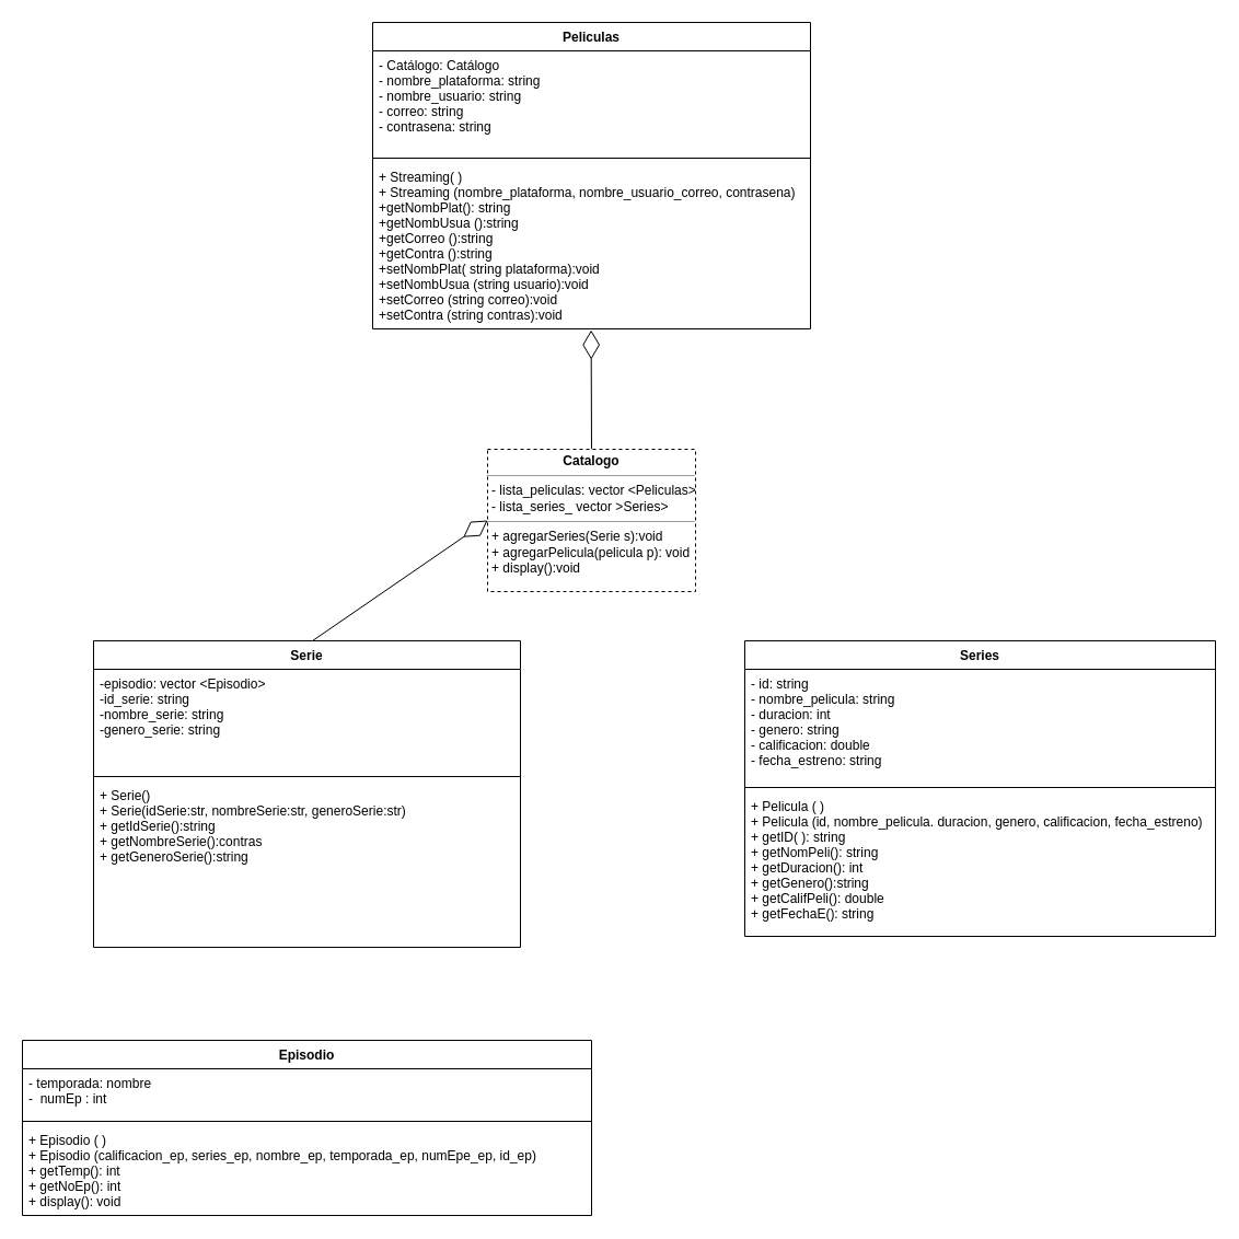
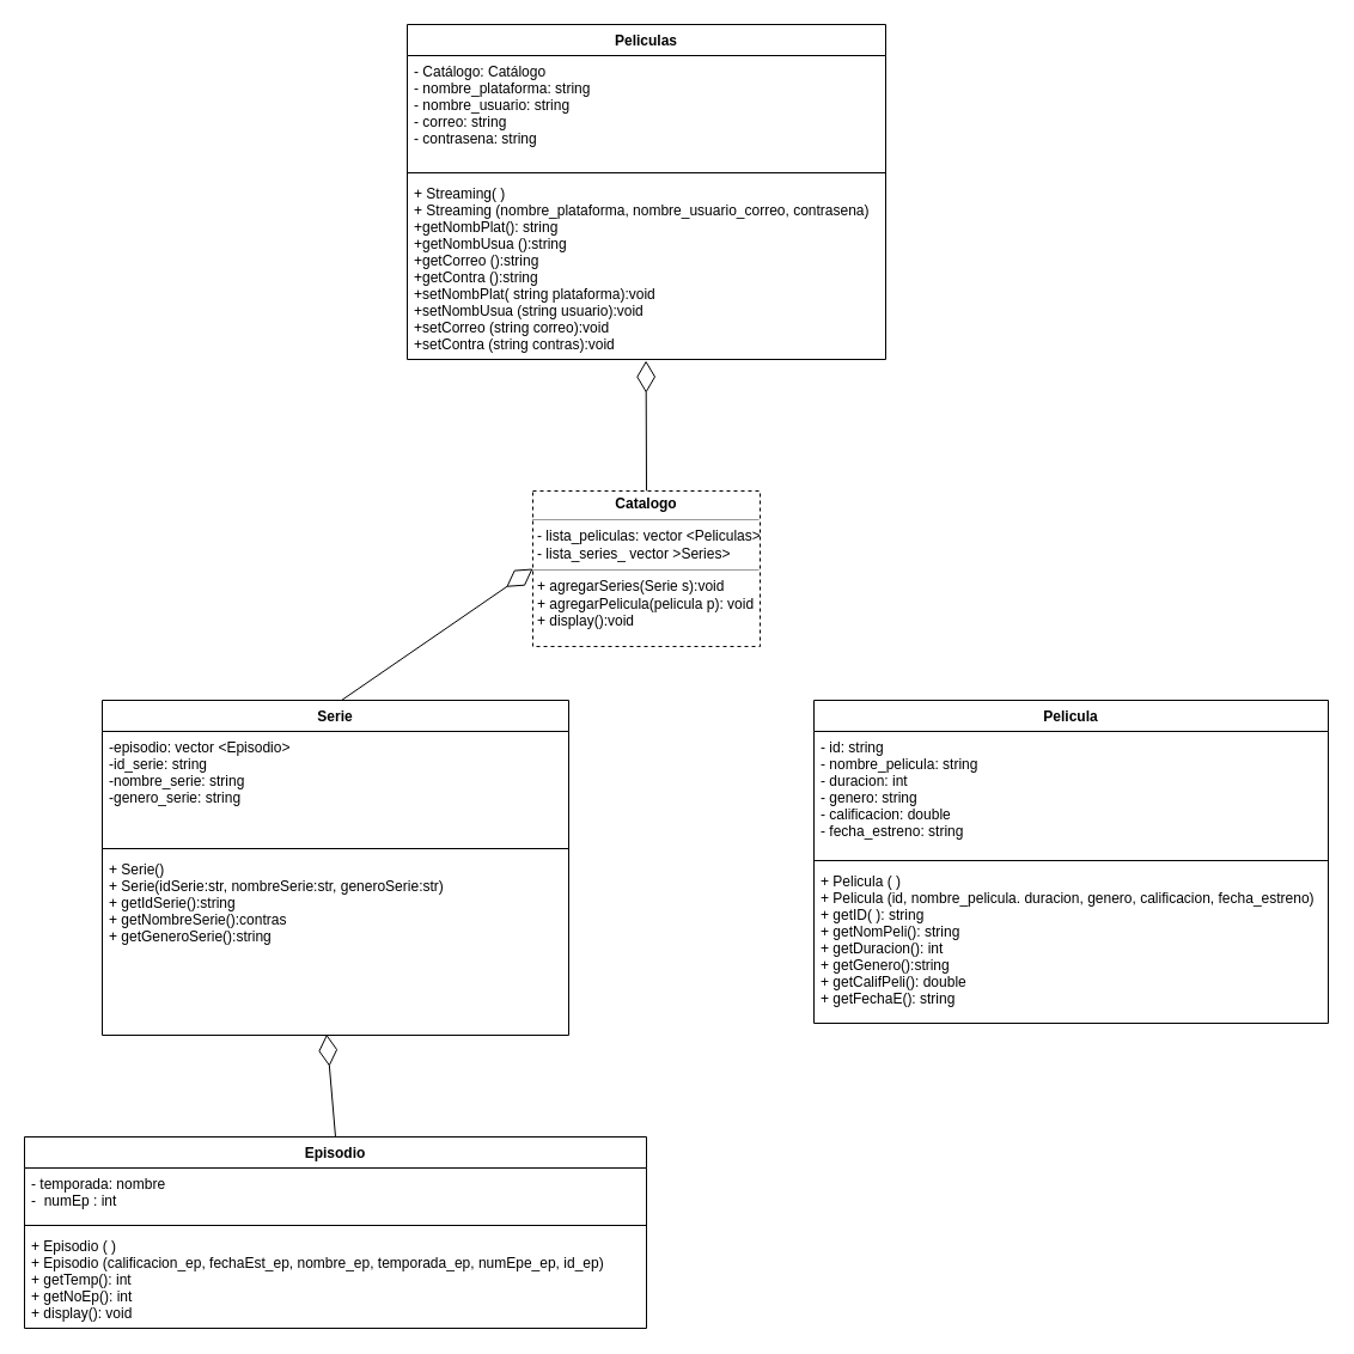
  <mxCell id="0" />
  <mxCell id="1" parent="0" />
- <mxCell id="2" value="Series" style="swimlane;fontStyle=1;align=center;verticalAlign=top;childLayout=stackLayout;horizontal=1;startSize=26;horizontalStack=0;resizeParent=1;resizeParentMax=0;resizeLast=0;collapsible=1;marginBottom=0;" parent="1" vertex="1"><mxGeometry x="680" y="585" width="430" height="270" as="geometry" /></mxCell>
+ <mxCell id="2" value="Pelicula" style="swimlane;fontStyle=1;align=center;verticalAlign=top;childLayout=stackLayout;horizontal=1;startSize=26;horizontalStack=0;resizeParent=1;resizeParentMax=0;resizeLast=0;collapsible=1;marginBottom=0;" parent="1" vertex="1"><mxGeometry x="680" y="585" width="430" height="270" as="geometry" /></mxCell>
  <mxCell id="3" value="- id: string&#10;- nombre_pelicula: string&#10;- duracion: int &#10;- genero: string&#10;- calificacion: double&#10;- fecha_estreno: string" style="text;strokeColor=none;fillColor=none;align=left;verticalAlign=top;spacingLeft=4;spacingRight=4;overflow=hidden;rotatable=0;points=[[0,0.5],[1,0.5]];portConstraint=eastwest;" parent="2" vertex="1"><mxGeometry y="26" width="430" height="104" as="geometry" /></mxCell>
  <mxCell id="4" value="" style="line;strokeWidth=1;fillColor=none;align=left;verticalAlign=middle;spacingTop=-1;spacingLeft=3;spacingRight=3;rotatable=0;labelPosition=right;points=[];portConstraint=eastwest;" parent="2" vertex="1"><mxGeometry y="130" width="430" height="8" as="geometry" /></mxCell>
  <mxCell id="5" value="+ Pelicula ( )&#10;+ Pelicula (id, nombre_pelicula. duracion, genero, calificacion, fecha_estreno)&#10;+ getID( ): string&#10;+ getNomPeli(): string&#10;+ getDuracion(): int&#10;+ getGenero():string&#10;+ getCalifPeli(): double&#10;+ getFechaE(): string&#10;" style="text;strokeColor=none;fillColor=none;align=left;verticalAlign=top;spacingLeft=4;spacingRight=4;overflow=hidden;rotatable=0;points=[[0,0.5],[1,0.5]];portConstraint=eastwest;" parent="2" vertex="1"><mxGeometry y="138" width="430" height="132" as="geometry" /></mxCell>
  <mxCell id="6" value="Serie" style="swimlane;fontStyle=1;align=center;verticalAlign=top;childLayout=stackLayout;horizontal=1;startSize=26;horizontalStack=0;resizeParent=1;resizeParentMax=0;resizeLast=0;collapsible=1;marginBottom=0;" parent="1" vertex="1"><mxGeometry x="85" y="585" width="390" height="280" as="geometry" /></mxCell>
  <mxCell id="7" value="-episodio: vector &lt;Episodio&gt;&#10;-id_serie: string&#10;-nombre_serie: string&#10;-genero_serie: string" style="text;strokeColor=none;fillColor=none;align=left;verticalAlign=top;spacingLeft=4;spacingRight=4;overflow=hidden;rotatable=0;points=[[0,0.5],[1,0.5]];portConstraint=eastwest;" parent="6" vertex="1"><mxGeometry y="26" width="390" height="94" as="geometry" /></mxCell>
  <mxCell id="8" value="" style="line;strokeWidth=1;fillColor=none;align=left;verticalAlign=middle;spacingTop=-1;spacingLeft=3;spacingRight=3;rotatable=0;labelPosition=right;points=[];portConstraint=eastwest;" parent="6" vertex="1"><mxGeometry y="120" width="390" height="8" as="geometry" /></mxCell>
  <mxCell id="9" value="+ Serie()&#10;+ Serie(idSerie:str, nombreSerie:str, generoSerie:str)&#10;+ getIdSerie():string&#10;+ getNombreSerie():contras&#10;+ getGeneroSerie():string&#10;&#10;" style="text;strokeColor=none;fillColor=none;align=left;verticalAlign=top;spacingLeft=4;spacingRight=4;overflow=hidden;rotatable=0;points=[[0,0.5],[1,0.5]];portConstraint=eastwest;" parent="6" vertex="1"><mxGeometry y="128" width="390" height="152" as="geometry" /></mxCell>
  <mxCell id="10" value="Peliculas" style="swimlane;fontStyle=1;align=center;verticalAlign=top;childLayout=stackLayout;horizontal=1;startSize=26;horizontalStack=0;resizeParent=1;resizeParentMax=0;resizeLast=0;collapsible=1;marginBottom=0;" parent="1" vertex="1"><mxGeometry x="340" width="400" height="280" as="geometry" y="20" /></mxCell>
  <mxCell id="11" value="- Catálogo: Catálogo&#10;- nombre_plataforma: string&#10;- nombre_usuario: string&#10;- correo: string&#10;- contrasena: string " style="text;strokeColor=none;fillColor=none;align=left;verticalAlign=top;spacingLeft=4;spacingRight=4;overflow=hidden;rotatable=0;points=[[0,0.5],[1,0.5]];portConstraint=eastwest;" parent="10" vertex="1"><mxGeometry y="26" width="400" height="94" as="geometry" /></mxCell>
  <mxCell id="12" value="" style="line;strokeWidth=1;fillColor=none;align=left;verticalAlign=middle;spacingTop=-1;spacingLeft=3;spacingRight=3;rotatable=0;labelPosition=right;points=[];portConstraint=eastwest;" parent="10" vertex="1"><mxGeometry y="120" width="400" height="8" as="geometry" /></mxCell>
  <mxCell id="13" value="+ Streaming( )&#10;+ Streaming (nombre_plataforma, nombre_usuario_correo, contrasena)&#10;+getNombPlat(): string&#10;+getNombUsua ():string&#10;+getCorreo ():string&#10;+getContra ():string&#10;+setNombPlat( string plataforma):void&#10;+setNombUsua (string usuario):void&#10;+setCorreo (string correo):void&#10;+setContra (string contras):void" style="text;strokeColor=none;fillColor=none;align=left;verticalAlign=top;spacingLeft=4;spacingRight=4;overflow=hidden;rotatable=0;points=[[0,0.5],[1,0.5]];portConstraint=eastwest;" parent="10" vertex="1"><mxGeometry y="128" width="400" height="152" as="geometry" /></mxCell>
  <mxCell id="14" value="" style="endArrow=diamondThin;endFill=0;endSize=24;html=1;entryX=0;entryY=0.5;entryDx=0;entryDy=0;" parent="1" edge="1" target="17"><mxGeometry width="160" relative="1" as="geometry"><mxPoint x="285" y="585" as="sourcePoint" /><mxPoint x="445" y="465" as="targetPoint" /></mxGeometry></mxCell>
+ <mxCell id="15" value="" style="endArrow=diamondThin;endFill=0;endSize=24;html=1;entryX=0.481;entryY=0.995;entryDx=0;entryDy=0;entryPerimeter=0;exitX=0.5;exitY=0;exitDx=0;exitDy=0;" parent="1" source="18" target="9" edge="1"><mxGeometry width="160" relative="1" as="geometry"><mxPoint x="270" y="950" as="sourcePoint" /><mxPoint x="410" y="900" as="targetPoint" /></mxGeometry></mxCell>
  <mxCell id="16" value="" style="endArrow=diamondThin;endFill=0;endSize=24;html=1;exitX=0.5;exitY=0;exitDx=0;exitDy=0;entryX=0.499;entryY=1.007;entryDx=0;entryDy=0;entryPerimeter=0;" parent="1" target="13" edge="1" source="17"><mxGeometry width="160" relative="1" as="geometry"><mxPoint x="540" y="400" as="sourcePoint" /><mxPoint x="550" y="300" as="targetPoint" /></mxGeometry></mxCell>
  <mxCell id="17" value="&lt;p style=&quot;margin: 0px ; margin-top: 4px ; text-align: center&quot;&gt;&lt;b&gt;Catalogo&lt;/b&gt;&lt;/p&gt;&lt;hr size=&quot;1&quot;&gt;&lt;p style=&quot;margin: 0px ; margin-left: 4px&quot;&gt;- lista_peliculas: vector &amp;lt;Peliculas&amp;gt;&lt;/p&gt;&lt;p style=&quot;margin: 0px ; margin-left: 4px&quot;&gt;- lista_series_ vector &amp;gt;Series&amp;gt;&lt;/p&gt;&lt;hr size=&quot;1&quot;&gt;&lt;p style=&quot;margin: 0px ; margin-left: 4px&quot;&gt;+ agregarSeries(Serie s):void&amp;nbsp;&lt;/p&gt;&lt;p style=&quot;margin: 0px ; margin-left: 4px&quot;&gt;+ agregarPelicula(pelicula p): void&lt;/p&gt;&lt;p style=&quot;margin: 0px ; margin-left: 4px&quot;&gt;+ display():void&amp;nbsp;&lt;/p&gt;" style="verticalAlign=top;align=left;overflow=fill;fontSize=12;fontFamily=Helvetica;html=1;dashed=1;" parent="1" vertex="1"><mxGeometry x="445" y="410" width="190" height="130" as="geometry" /></mxCell>
  <mxCell id="18" value="Episodio" style="swimlane;fontStyle=1;align=center;verticalAlign=top;childLayout=stackLayout;horizontal=1;startSize=26;horizontalStack=0;resizeParent=1;resizeParentMax=0;resizeLast=0;collapsible=1;marginBottom=0;" vertex="1" parent="1"><mxGeometry x="20" y="950" width="520" height="160" as="geometry" /></mxCell>
  <mxCell id="19" value="- temporada: nombre&#10;-  numEp : int&#10;" style="text;strokeColor=none;fillColor=none;align=left;verticalAlign=top;spacingLeft=4;spacingRight=4;overflow=hidden;rotatable=0;points=[[0,0.5],[1,0.5]];portConstraint=eastwest;" vertex="1" parent="18"><mxGeometry y="26" width="520" height="44" as="geometry" /></mxCell>
  <mxCell id="20" value="" style="line;strokeWidth=1;fillColor=none;align=left;verticalAlign=middle;spacingTop=-1;spacingLeft=3;spacingRight=3;rotatable=0;labelPosition=right;points=[];portConstraint=eastwest;" vertex="1" parent="18"><mxGeometry y="70" width="520" height="8" as="geometry" /></mxCell>
- <mxCell id="21" value="+ Episodio ( )&#10;+ Episodio (calificacion_ep, series_ep, nombre_ep, temporada_ep, numEpe_ep, id_ep)&#10;+ getTemp(): int&#10;+ getNoEp(): int&#10;+ display(): void&#10;" style="text;strokeColor=none;fillColor=none;align=left;verticalAlign=top;spacingLeft=4;spacingRight=4;overflow=hidden;rotatable=0;points=[[0,0.5],[1,0.5]];portConstraint=eastwest;" vertex="1" parent="18"><mxGeometry y="78" width="520" height="82" as="geometry" /></mxCell>
+ <mxCell id="21" value="+ Episodio ( )&#10;+ Episodio (calificacion_ep, fechaEst_ep, nombre_ep, temporada_ep, numEpe_ep, id_ep)&#10;+ getTemp(): int&#10;+ getNoEp(): int&#10;+ display(): void&#10;" style="text;strokeColor=none;fillColor=none;align=left;verticalAlign=top;spacingLeft=4;spacingRight=4;overflow=hidden;rotatable=0;points=[[0,0.5],[1,0.5]];portConstraint=eastwest;" vertex="1" parent="18"><mxGeometry y="78" width="520" height="82" as="geometry" /></mxCell>
